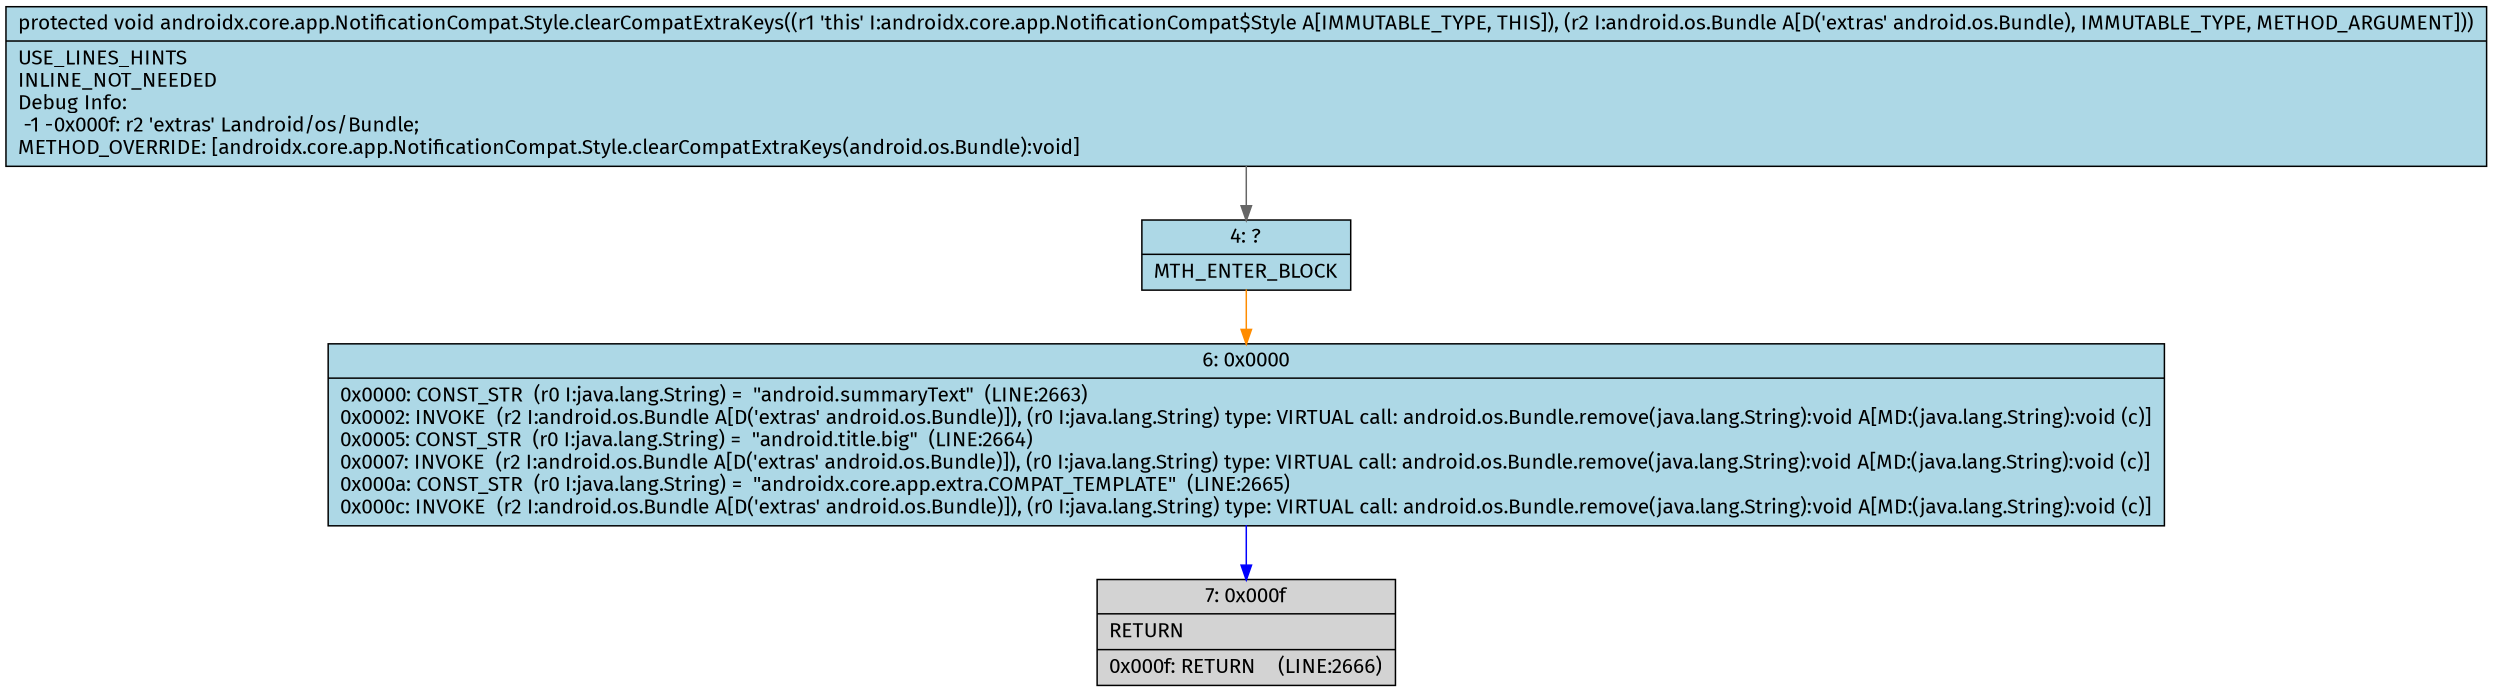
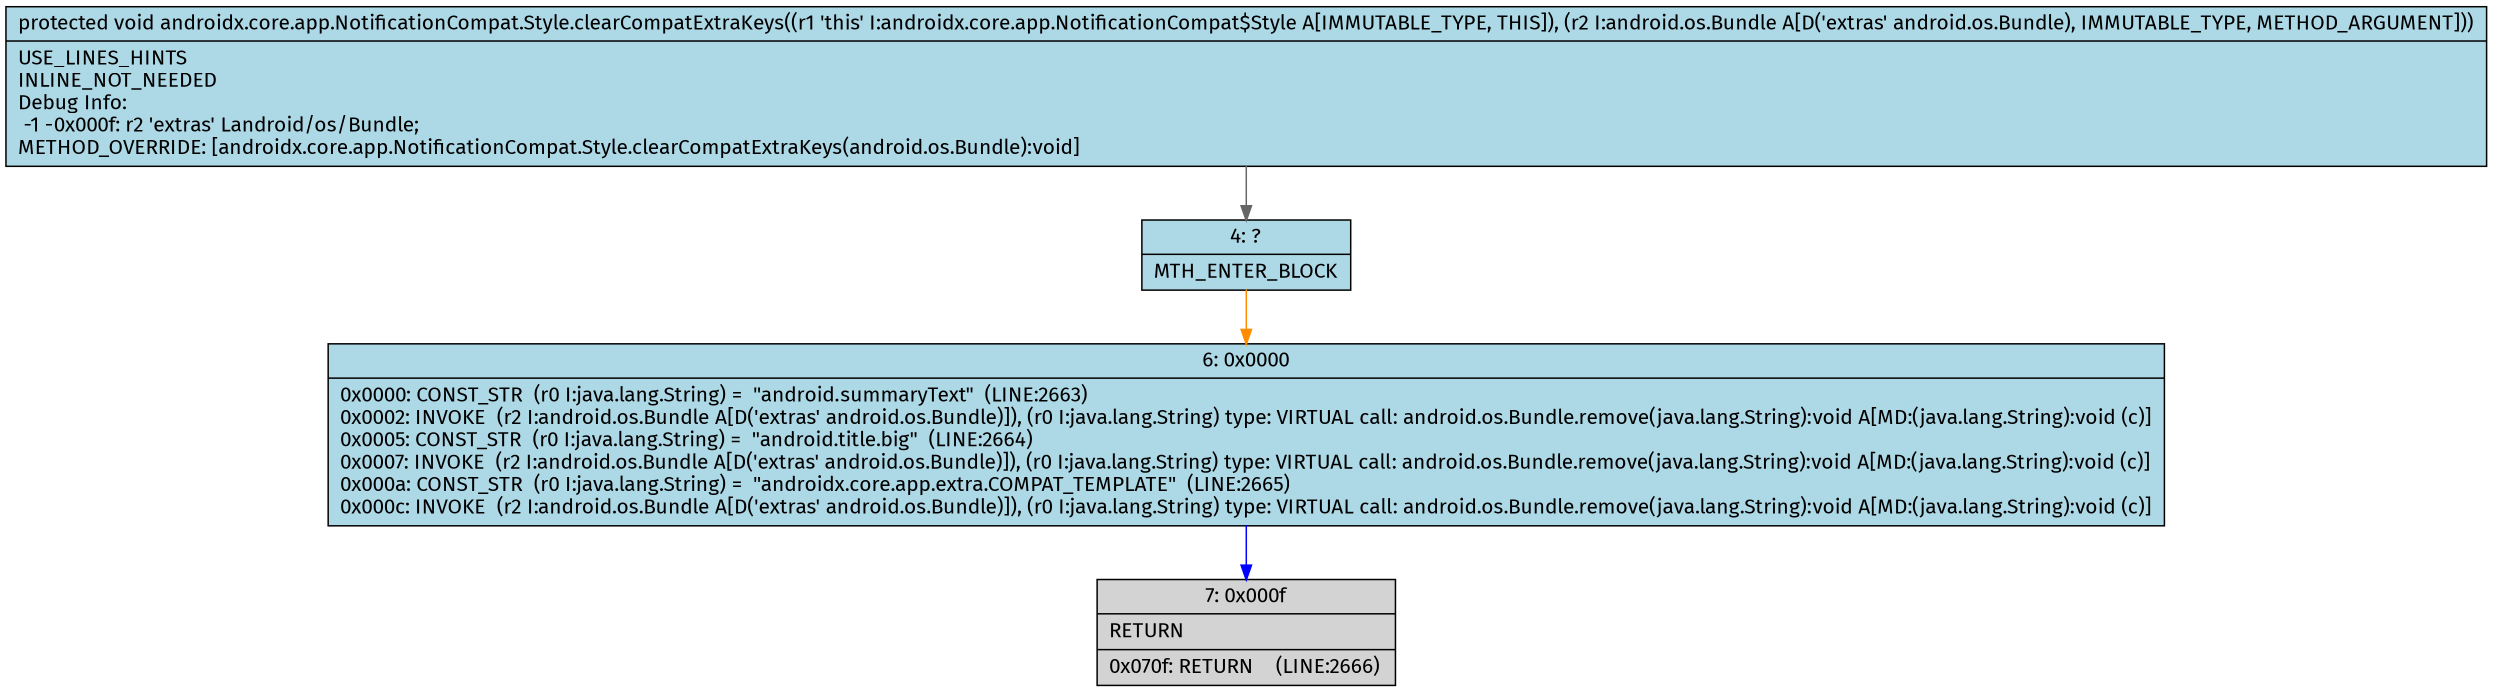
  digraph {
    fontname="Fira Sans"
    node [fillcolor=lightblue fontname="Fira Sans" shape=record style=filled]
    edge [fontname="Fira Sans"]
    n1 [label="{4\:\ ?|MTH_ENTER_BLOCK\l}"]
    n2 [label="{6\:\ 0x0000|0x0000: CONST_STR  (r0 I:java.lang.String) =  \"android.summaryText\"  (LINE:2663)\l0x0002: INVOKE  (r2 I:android.os.Bundle A[D('extras' android.os.Bundle)]), (r0 I:java.lang.String) type: VIRTUAL call: android.os.Bundle.remove(java.lang.String):void A[MD:(java.lang.String):void (c)]\l0x0005: CONST_STR  (r0 I:java.lang.String) =  \"android.title.big\"  (LINE:2664)\l0x0007: INVOKE  (r2 I:android.os.Bundle A[D('extras' android.os.Bundle)]), (r0 I:java.lang.String) type: VIRTUAL call: android.os.Bundle.remove(java.lang.String):void A[MD:(java.lang.String):void (c)]\l0x000a: CONST_STR  (r0 I:java.lang.String) =  \"androidx.core.app.extra.COMPAT_TEMPLATE\"  (LINE:2665)\l0x000c: INVOKE  (r2 I:android.os.Bundle A[D('extras' android.os.Bundle)]), (r0 I:java.lang.String) type: VIRTUAL call: android.os.Bundle.remove(java.lang.String):void A[MD:(java.lang.String):void (c)]\l}"]
-   n3 [fillcolor=lightgrey label="{7\:\ 0x000f|RETURN\l|0x000f: RETURN    (LINE:2666)\l}"]
+   n3 [fillcolor=lightgrey label="{7\:\ 0x000f|RETURN\l|0x070f: RETURN    (LINE:2666)\l}"]
    n4 [label="{protected void androidx.core.app.NotificationCompat.Style.clearCompatExtraKeys((r1 'this' I:androidx.core.app.NotificationCompat$Style A[IMMUTABLE_TYPE, THIS]), (r2 I:android.os.Bundle A[D('extras' android.os.Bundle), IMMUTABLE_TYPE, METHOD_ARGUMENT]))  | USE_LINES_HINTS\lINLINE_NOT_NEEDED\lDebug Info:\l  \-1 \-0x000f: r2 'extras' Landroid\/os\/Bundle;\lMETHOD_OVERRIDE: [androidx.core.app.NotificationCompat.Style.clearCompatExtraKeys(android.os.Bundle):void]\l}"]
    n1 -> n2 [color=darkorange]
    n2 -> n3 [color=blue]
    n4 -> n1 [color=gray40]
  }
